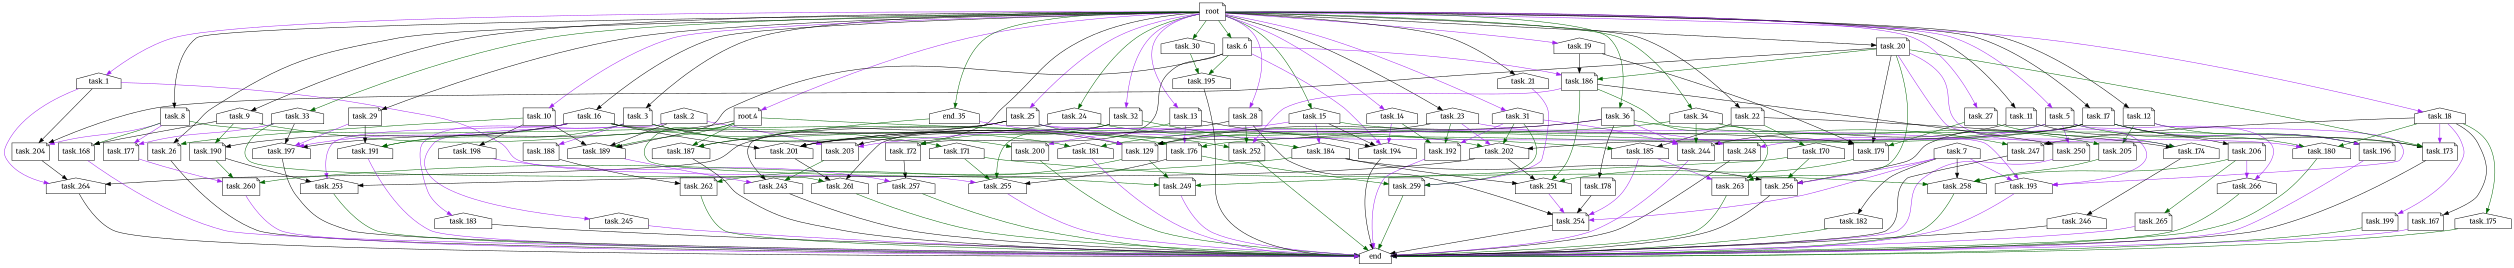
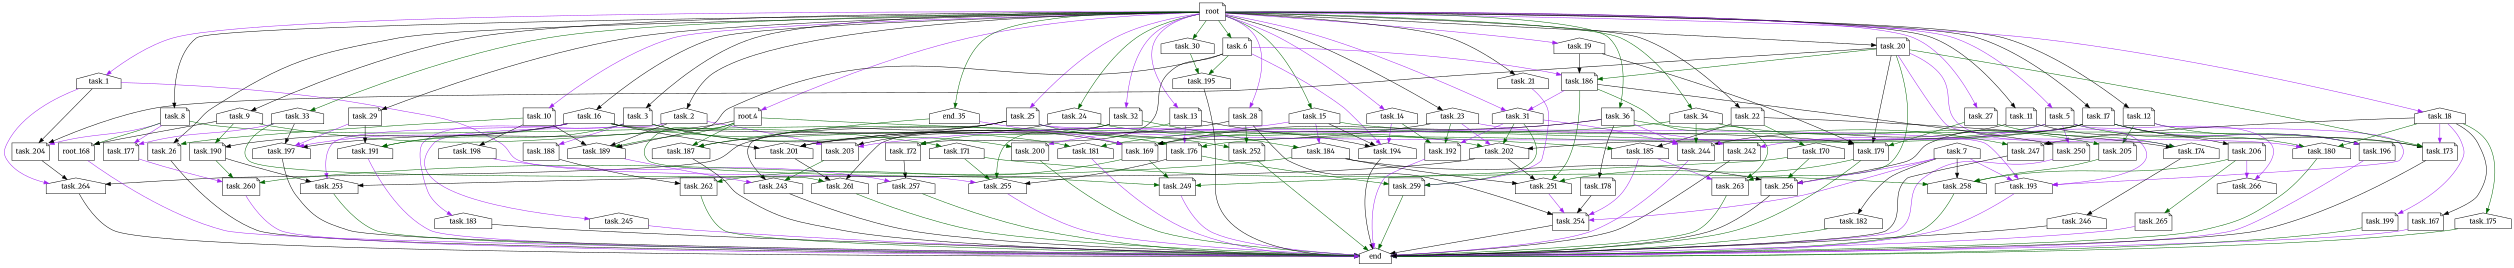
  digraph {
    fontname=Merriweather
    node [fontname=Merriweather shape=note]
    edge [color=darkgreen fontname=Merriweather]
    task_1 [shape=house]
    root
    task_2 [shape=house]
    task_3
    n5 [label=root_4]
    task_5
    task_6
    task_8
    task_9 [shape=house]
    task_10
    task_11
    task_12
    task_13
    task_14 [shape=house]
    task_15 [shape=house]
    task_16 [shape=house]
    task_17
    task_18 [shape=house]
    task_19 [shape=house]
    task_20
    task_21 [shape=house]
    task_22
    task_23 [shape=house]
    task_24 [shape=house]
    task_25
    task_26
    task_27
    task_28
    task_29
    task_30 [shape=house]
    task_31 [shape=house]
    task_32
    task_33 [shape=house]
    task_34 [shape=house]
    n35 [label=end_35 shape=house]
    task_36
    task_204
    task_255 [shape=house]
    task_264 [shape=house]
    task_189 [shape=house]
    task_203
    task_245 [shape=house]
-   task_169 [label=task_129]
+   task_169
    task_183 [shape=house]
    task_188
    task_191 [shape=house]
    task_200
    task_185 [shape=house]
    task_187 [shape=house]
    task_197 [shape=house]
    task_249
    task_196
-   task_248
+   task_248 [label=task_242]
    task_250
    task_266 [shape=house]
    task_172
    task_186
    task_194 [shape=house]
    task_195 [shape=house]
    task_7 [shape=house]
    task_182 [shape=house]
    task_193 [shape=house]
    task_254
    task_256
    task_258 [shape=house]
-   task_168
+   task_168 [label=root_168]
    task_176
    task_177
    task_171 [shape=house]
    task_190
    task_198 [shape=house]
    task_206
    task_244
    task_205
    task_192
    task_173
    task_184 [shape=house]
    task_179
    task_181 [shape=house]
    task_201 [shape=house]
    task_253 [shape=house]
    task_180 [shape=house]
    task_202 [shape=house]
    task_167
    task_175 [shape=house]
    task_199
    task_247
    task_174 [shape=house]
    task_263
    task_259
    task_170 [shape=house]
    task_243 [shape=house]
    task_252
    end [shape=house]
    task_261 [shape=house]
    task_178
    task_262
    task_257 [shape=house]
    task_251 [shape=house]
    task_260
    task_265
    task_246 [shape=house]
    task_1 -> task_204 [color=black]
    task_1 -> task_255 [color=purple]
    task_1 -> task_264 [color=purple]
    root -> task_1 [color=purple]
-   root -> task_201 [color=black]
+   root -> task_2 [color=black]
    root -> task_3 [color=black]
    root -> n5 [color=purple]
    root -> task_5 [color=purple]
    root -> task_6
    root -> task_8 [color=black]
    root -> task_9 [color=black]
    root -> task_10 [color=purple]
    root -> task_11 [color=black]
    root -> task_12 [color=black]
    root -> task_13 [color=purple]
    root -> task_14 [color=purple]
    root -> task_15
    root -> task_16 [color=black]
    root -> task_17 [color=black]
    root -> task_18 [color=purple]
    root -> task_19 [color=purple]
    root -> task_20 [color=black]
    root -> task_21 [color=black]
    root -> task_22 [color=black]
    root -> task_23 [color=black]
    root -> task_24
    root -> task_25 [color=purple]
    root -> task_26 [color=black]
    root -> task_27 [color=purple]
    root -> task_28 [color=purple]
    root -> task_29 [color=black]
    root -> task_30
    root -> task_31 [color=purple]
    root -> task_32 [color=purple]
    root -> task_33
    root -> task_34
    root -> n35
    root -> task_36
    task_2 -> task_189 [color=black]
    task_2 -> task_203 [color=purple]
    task_2 -> task_245 [color=purple]
    task_3 -> task_169 [color=black]
    task_3 -> task_183 [color=purple]
    task_3 -> task_188 [color=purple]
    task_3 -> task_191
    task_3 -> task_200
    n5 -> task_189
    n5 -> task_185
    n5 -> task_187
    n5 -> task_197 [color=black]
    n5 -> task_249
    task_5 -> task_169
    task_5 -> task_196
    task_5 -> task_248 [color=purple]
    task_5 -> task_250 [color=purple]
    task_5 -> task_266 [color=purple]
    task_6 -> task_189 [color=black]
    task_6 -> task_172 [color=black]
    task_6 -> task_186 [color=purple]
    task_6 -> task_194 [color=purple]
    task_6 -> task_195
    task_8 -> task_204 [color=purple]
    task_8 -> task_168
    task_8 -> task_176
    task_8 -> task_177 [color=purple]
    task_9 -> task_168 [color=black]
    task_9 -> task_171
    task_9 -> task_190
    task_10 -> task_26
    task_10 -> task_189 [color=black]
    task_10 -> task_198 [color=black]
    task_11 -> task_206 [color=black]
    task_11 -> task_244 [color=black]
    task_12 -> task_196
    task_12 -> task_193 [color=purple]
    task_12 -> task_205
    task_13 -> task_255
    task_13 -> task_194 [color=black]
    task_13 -> task_176 [color=purple]
    task_14 -> task_194 [color=purple]
    task_14 -> task_192
    task_15 -> task_200 [color=purple]
    task_15 -> task_194 [color=black]
    task_15 -> task_173
    task_15 -> task_184 [color=purple]
    task_16 -> task_191
    task_16 -> task_197 [color=purple]
    task_16 -> task_190 [color=black]
    task_16 -> task_179 [color=black]
    task_16 -> task_181
    task_16 -> task_201 [color=black]
    task_16 -> task_253 [color=purple]
    task_17 -> task_196 [color=purple]
    task_17 -> task_256 [color=black]
    task_17 -> task_176
    task_17 -> task_173 [color=black]
    task_17 -> task_180
    task_17 -> task_202 [color=black]
    task_18 -> task_173 [color=purple]
    task_18 -> task_180
    task_18 -> task_167 [color=black]
    task_18 -> task_175
    task_18 -> task_199 [color=purple]
    task_18 -> task_247 [color=black]
    task_19 -> task_186 [color=black]
    task_19 -> task_179 [color=black]
    task_20 -> task_204 [color=black]
    task_20 -> task_186
    task_20 -> task_193 [color=purple]
    task_20 -> task_173
    task_20 -> task_179 [color=black]
    task_20 -> task_174 [color=purple]
    task_20 -> task_263
    task_21 -> task_259 [color=purple]
    task_22 -> task_185 [color=black]
    task_22 -> task_174 [color=black]
    task_22 -> task_170
    task_23 -> task_248 [color=purple]
    task_23 -> task_192
    task_23 -> task_201 [color=black]
    task_23 -> task_202 [color=purple]
    task_24 -> task_203 [color=black]
    task_24 -> task_202
    task_25 -> task_264 [color=black]
    task_25 -> task_187 [color=black]
    task_25 -> task_193 [color=purple]
    task_25 -> task_180 [color=purple]
    task_25 -> task_243 [color=black]
    task_25 -> task_252
    task_26 -> end [color=black]
    task_27 -> task_179
    task_27 -> task_174
    task_28 -> task_254 [color=black]
    task_28 -> task_201 [color=black]
    task_28 -> task_252
    task_29 -> task_191 [color=black]
    task_29 -> task_197 [color=purple]
    task_30 -> task_195
    task_31 -> task_244 [color=purple]
    task_31 -> task_192 [color=purple]
    task_31 -> task_202
    task_31 -> task_259
    task_32 -> task_172
    task_32 -> task_184
    task_32 -> task_261 [color=black]
    task_33 -> task_197 [color=black]
    task_33 -> task_177 [color=purple]
    task_33 -> task_261
    task_34 -> task_244
    task_34 -> task_205
    task_34 -> task_181
    n35 -> task_169 [color=purple]
    n35 -> task_187
    task_36 -> task_203 [color=purple]
    task_36 -> task_169 [color=black]
    task_36 -> task_244 [color=purple]
    task_36 -> task_247
    task_36 -> task_178 [color=black]
    task_204 -> task_264 [color=black]
    task_255 -> end [color=purple]
    task_264 -> end [color=black]
    task_189 -> task_243 [color=purple]
    task_203 -> task_243
    task_245 -> end [color=purple]
    task_169 -> task_249
    task_169 -> task_262
    task_183 -> end [color=black]
    task_188 -> task_262 [color=black]
    task_191 -> end [color=purple]
    task_200 -> end
    task_185 -> task_254 [color=purple]
    task_185 -> task_263 [color=purple]
    task_187 -> end [color=black]
    task_197 -> end [color=black]
    task_249 -> end [color=purple]
    task_196 -> end [color=purple]
    task_248 -> end [color=black]
    task_250 -> end [color=purple]
-   task_266 -> end
+   task_179 -> end
    task_172 -> task_257 [color=black]
    task_186 -> task_250 [color=black]
    task_186 -> task_263
-   task_186 -> task_252 [color=purple]
+   task_186 -> task_31 [color=purple]
    task_186 -> task_251
    task_194 -> end [color=black]
    task_195 -> end [color=black]
    task_7 -> task_182 [color=black]
    task_7 -> task_193 [color=purple]
    task_7 -> task_254 [color=purple]
    task_7 -> task_256 [color=purple]
    task_7 -> task_258 [color=black]
    task_182 -> end
    task_193 -> end [color=purple]
    task_254 -> end [color=black]
    task_256 -> end [color=black]
    task_258 -> end
    task_168 -> end [color=purple]
    task_176 -> task_255 [color=black]
    task_176 -> task_259
    task_177 -> task_260 [color=purple]
    task_171 -> task_255
    task_171 -> task_258
    task_190 -> task_253 [color=black]
    task_190 -> task_260
    task_198 -> task_257 [color=purple]
    task_206 -> task_266 [color=purple]
    task_206 -> task_258
    task_206 -> task_265
    task_244 -> end [color=purple]
    task_205 -> task_258
    task_192 -> end [color=purple]
    task_173 -> end [color=black]
    task_184 -> task_256 [color=black]
    task_184 -> task_251 [color=black]
    task_184 -> task_260
    task_179 -> task_251
    task_181 -> end [color=purple]
    task_201 -> task_261 [color=black]
    task_253 -> end
    task_180 -> end
    task_202 -> task_253 [color=black]
    task_202 -> task_251 [color=black]
    task_167 -> end [color=purple]
    task_175 -> end
    task_199 -> end
    task_247 -> end [color=black]
    task_174 -> task_246 [color=black]
    task_263 -> end
    task_259 -> end
    task_170 -> task_249
    task_170 -> task_256
    task_243 -> end [color=black]
    task_252 -> end
    task_261 -> end
    task_178 -> task_254 [color=black]
    task_262 -> end
    task_257 -> end
    task_251 -> task_254 [color=purple]
    task_260 -> end [color=purple]
    task_265 -> end [color=purple]
    task_246 -> end [color=black]
  }
